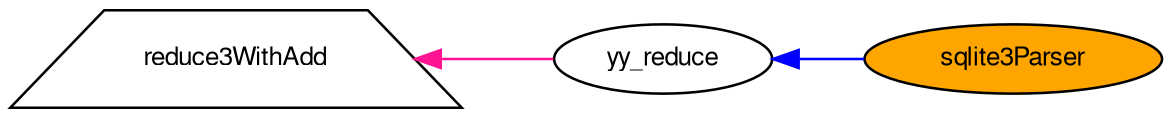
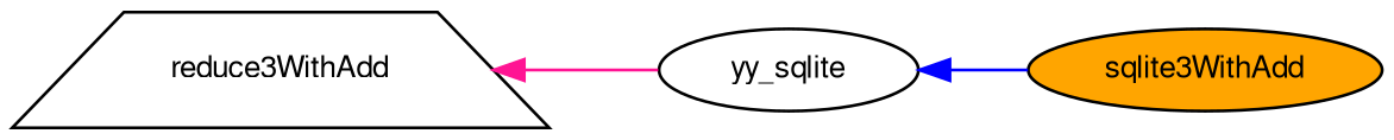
  digraph {
    rankdir=LR
    node [color=black fillcolor=white fontname=FreeSans fontsize=10 shape=ellipse style=filled]
    edge [dir=back fontname=FreeSans fontsize=10 labelfontname=FreeSans labelfontsize=10 style=solid]
    n1 [fontcolor=black height=0.2 label=reduce3WithAdd shape=trapezium width=0.4]
-   n2 [height=0.2 label=yy_reduce width=0.4]
-   n3 [fillcolor=orange height=0.2 label=sqlite3Parser width=0.4]
+   n2 [height=0.2 label=yy_sqlite width=0.4]
+   n3 [fillcolor=orange height=0.2 label=sqlite3WithAdd width=0.4]
    n1 -> n2 [color=deeppink]
    n2 -> n3 [color=blue]
  }
